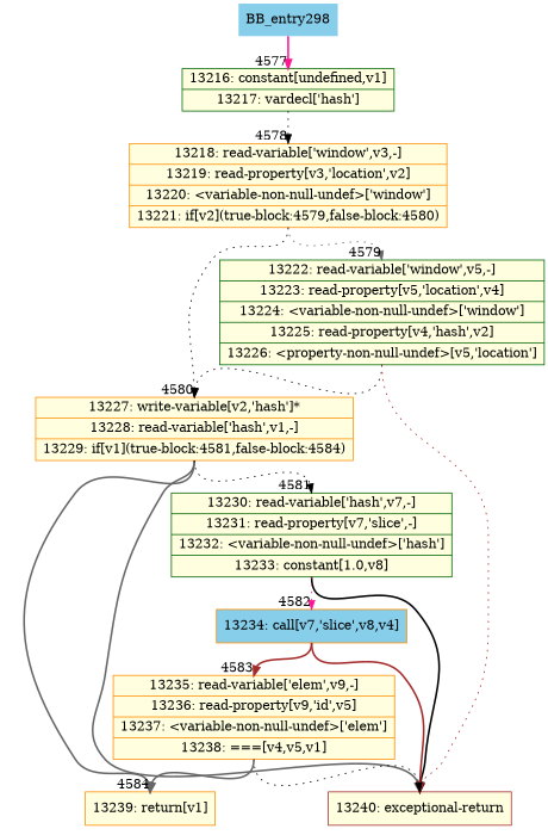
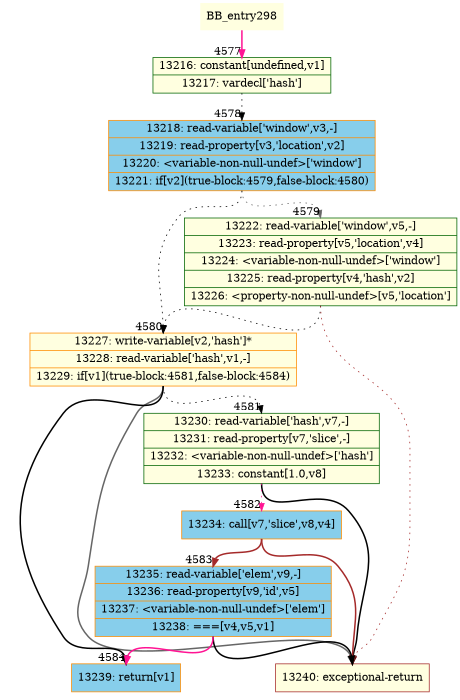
  digraph {
    rankdir=TD
    node [color=darkorange fillcolor=lightyellow shape=record style=filled]
    edge [color=black headport=n style=dotted tailport=s]
-   BB_entry298 [color=teal fillcolor=skyblue shape=none]
+   BB_entry298 [color=teal shape=none]
    n2 [color=darkgreen label="{13216: constant[undefined,v1]|13217: vardecl['hash']}"]
-   n3 [label="{13218: read-variable['window',v3,-]|13219: read-property[v3,'location',v2]|13220: \<variable-non-null-undef\>['window']|13221: if[v2](true-block:4579,false-block:4580)}"]
+   n3 [fillcolor=skyblue label="{13218: read-variable['window',v3,-]|13219: read-property[v3,'location',v2]|13220: \<variable-non-null-undef\>['window']|13221: if[v2](true-block:4579,false-block:4580)}"]
    n4 [label="{13227: write-variable[v2,'hash']*|13228: read-variable['hash',v1,-]|13229: if[v1](true-block:4581,false-block:4584)}"]
    n5 [color=darkgreen label="{13222: read-variable['window',v5,-]|13223: read-property[v5,'location',v4]|13224: \<variable-non-null-undef\>['window']|13225: read-property[v4,'hash',v2]|13226: \<property-non-null-undef\>[v5,'location']}"]
    n6 [color=brown label="{13240: exceptional-return}"]
-   n7 [label="{13239: return[v1]}"]
+   n7 [fillcolor=skyblue label="{13239: return[v1]}"]
    n8 [color=darkgreen label="{13230: read-variable['hash',v7,-]|13231: read-property[v7,'slice',-]|13232: \<variable-non-null-undef\>['hash']|13233: constant[1.0,v8]}"]
    n9 [fillcolor=skyblue label="{13234: call[v7,'slice',v8,v4]}"]
-   n10 [label="{13235: read-variable['elem',v9,-]|13236: read-property[v9,'id',v5]|13237: \<variable-non-null-undef\>['elem']|13238: ===[v4,v5,v1]}"]
+   n10 [fillcolor=skyblue label="{13235: read-variable['elem',v9,-]|13236: read-property[v9,'id',v5]|13237: \<variable-non-null-undef\>['elem']|13238: ===[v4,v5,v1]}"]
    BB_entry298 -> n2 [color=deeppink headlabel="    4577" style=bold]
    n2 -> n3 [headlabel="      4578"]
    n3 -> n4 [headlabel="      4580"]
    n3 -> n5 [color=gray40 headlabel="      4579"]
    n4 -> n6 [color=gray40 style=bold]
-   n4 -> n7 [color=gray40 headlabel="      4584" style=bold]
+   n4 -> n7 [headlabel="      4584" style=bold]
    n4 -> n8 [headlabel="      4581"]
    n5 -> n4
    n5 -> n6 [color=brown]
    n8 -> n6 [style=bold]
    n8 -> n9 [color=deeppink headlabel="      4582"]
    n9 -> n6 [color=brown style=bold]
    n9 -> n10 [color=brown headlabel="      4583" style=bold]
-   n10 -> n6
-   n10 -> n7 [color=gray40 style=bold]
+   n10 -> n6 [style=bold]
+   n10 -> n7 [color=deeppink style=bold]
  }
